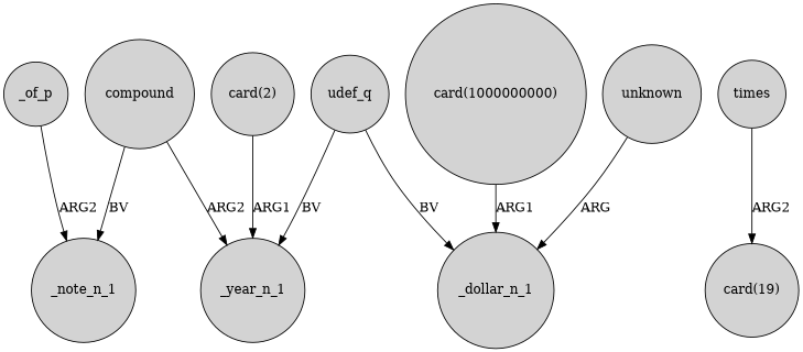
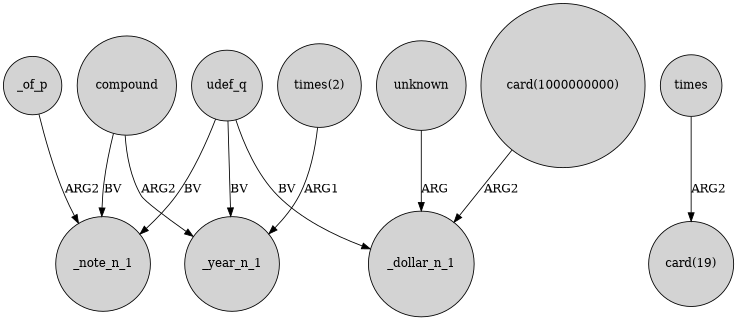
  digraph {
    node [shape=circle style=filled]
    _of_p
    _note_n_1
    unknown
    _dollar_n_1
    udef_q
    _year_n_1
-   "card(2)"
+   "card(2)" [label="times(2)"]
    compound
    "card(1000000000)"
    n10 [label="card(19)"]
    times
    _of_p -> _note_n_1 [label=ARG2]
    unknown -> _dollar_n_1 [label=ARG]
+   udef_q -> _note_n_1 [label=BV]
    udef_q -> _dollar_n_1 [label=BV]
    udef_q -> _year_n_1 [label=BV]
    "card(2)" -> _year_n_1 [label=ARG1]
    compound -> _note_n_1 [label=BV]
    compound -> _year_n_1 [label=ARG2]
-   "card(1000000000)" -> _dollar_n_1 [label=ARG1]
+   "card(1000000000)" -> _dollar_n_1 [label=ARG2]
    times -> n10 [label=ARG2]
  }
